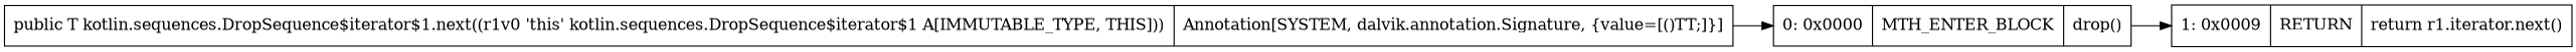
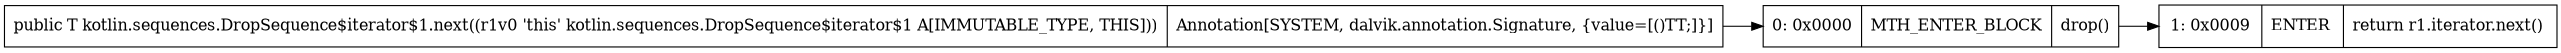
  digraph {
    rankdir=LR
    node [shape=record]
    n1 [label="{0\:\ 0x0000|MTH_ENTER_BLOCK\l|drop()\l}"]
-   n2 [label="{1\:\ 0x0009|RETURN\l|return r1.iterator.next()\l}"]
+   n2 [label="{1\:\ 0x0009|ENTER\l|return r1.iterator.next()\l}"]
    n3 [label="{public T kotlin.sequences.DropSequence$iterator$1.next((r1v0 'this' kotlin.sequences.DropSequence$iterator$1 A[IMMUTABLE_TYPE, THIS]))  | Annotation[SYSTEM, dalvik.annotation.Signature, \{value=[()TT;]\}]\l}"]
    n1 -> n2
    n3 -> n1
  }
